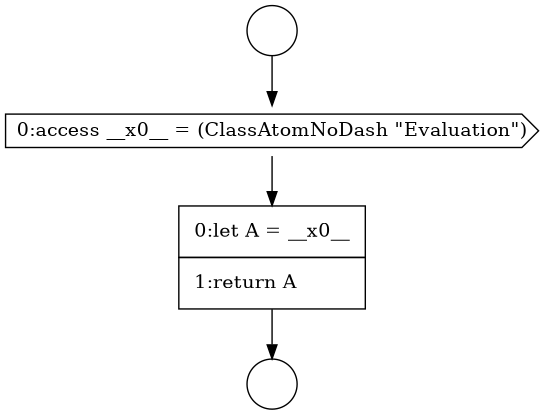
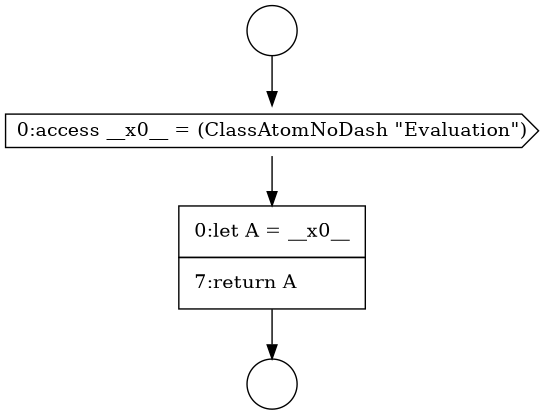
  digraph {
    node [color=black fillcolor=white shape=circle style=filled]
    edge [color=black]
    n1 [label=" "]
    n2 [label=<<font color="black">0:access __x0__ = (ClassAtomNoDash &quot;Evaluation&quot;)</font>> shape=cds]
-   n3 [label=<<font color="black">     <table border="0" cellborder="1" cellspacing="0" cellpadding="10">       <tr><td align="left">0:let A = __x0__</td></tr>       <tr><td align="left">1:return A</td></tr>     </table>   </font>> margin=0 shape=none]
+   n3 [label=<<font color="black">     <table border="0" cellborder="1" cellspacing="0" cellpadding="10">       <tr><td align="left">0:let A = __x0__</td></tr>       <tr><td align="left">7:return A</td></tr>     </table>   </font>> margin=0 shape=none]
    n4 [label=" "]
    n1 -> n2
    n2 -> n3
    n3 -> n4
  }
